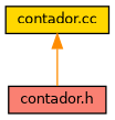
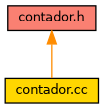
  digraph {
    node [color=black fontname=Helvetica fontsize=10 shape=record style=filled]
    n1 [fillcolor=salmon fontcolor=black height=0.2 label="contador.h" width=0.4]
    n2 [fillcolor=gold height=0.2 label="contador.cc" width=0.4]
-   n2 -> n1 [color=darkorange dir=back fontname=Helvetica fontsize=10 labelfontname=Helvetica labelfontsize=10 style=solid]
+   n1 -> n2 [color=darkorange dir=back fontname=Helvetica fontsize=10 labelfontname=Helvetica labelfontsize=10 style=solid]
  }
